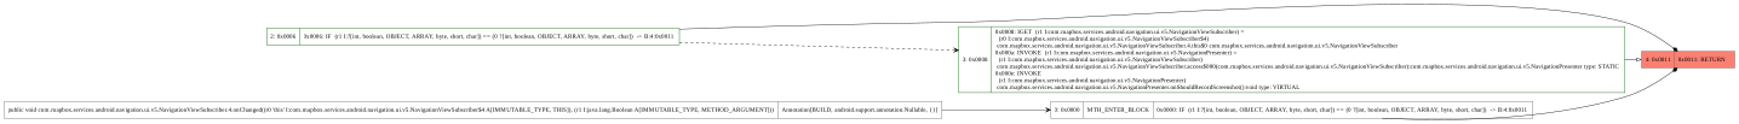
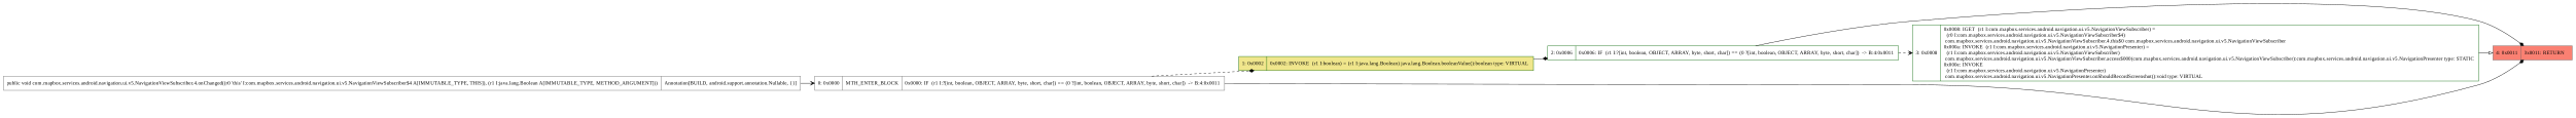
  digraph {
    fontname="Liberation Serif"
    rankdir=LR
    node [color=gray40 fillcolor=white fontname="Liberation Serif" shape=record style=filled]
    edge [arrowhead=diamond fontname="Liberation Serif"]
    n1 [label="{0\:\ 0x0000|MTH_ENTER_BLOCK\l|0x0000: IF  (r1 I:?[int, boolean, OBJECT, ARRAY, byte, short, char]) == (0 ?[int, boolean, OBJECT, ARRAY, byte, short, char])  \-\> B:4:0x0011 \l}"]
+   n2 [color=darkgreen fillcolor=khaki label="{1\:\ 0x0002|0x0002: INVOKE  (r1 I:boolean) = (r1 I:java.lang.Boolean) java.lang.Boolean.booleanValue():boolean type: VIRTUAL \l}"]
    n3 [fillcolor=salmon label="{4\:\ 0x0011|0x0011: RETURN   \l}"]
    n4 [color=darkgreen label="{2\:\ 0x0006|0x0006: IF  (r1 I:?[int, boolean, OBJECT, ARRAY, byte, short, char]) == (0 ?[int, boolean, OBJECT, ARRAY, byte, short, char])  \-\> B:4:0x0011 \l}"]
    n5 [color=darkgreen label="{3\:\ 0x0008|0x0008: IGET  (r1 I:com.mapbox.services.android.navigation.ui.v5.NavigationViewSubscriber) = \l  (r0 I:com.mapbox.services.android.navigation.ui.v5.NavigationViewSubscriber$4)\l com.mapbox.services.android.navigation.ui.v5.NavigationViewSubscriber.4.this$0 com.mapbox.services.android.navigation.ui.v5.NavigationViewSubscriber \l0x000a: INVOKE  (r1 I:com.mapbox.services.android.navigation.ui.v5.NavigationPresenter) = \l  (r1 I:com.mapbox.services.android.navigation.ui.v5.NavigationViewSubscriber)\l com.mapbox.services.android.navigation.ui.v5.NavigationViewSubscriber.access$000(com.mapbox.services.android.navigation.ui.v5.NavigationViewSubscriber):com.mapbox.services.android.navigation.ui.v5.NavigationPresenter type: STATIC \l0x000e: INVOKE  \l  (r1 I:com.mapbox.services.android.navigation.ui.v5.NavigationPresenter)\l com.mapbox.services.android.navigation.ui.v5.NavigationPresenter.onShouldRecordScreenshot():void type: VIRTUAL \l}"]
    n6 [label="{public void com.mapbox.services.android.navigation.ui.v5.NavigationViewSubscriber.4.onChanged((r0 'this' I:com.mapbox.services.android.navigation.ui.v5.NavigationViewSubscriber$4 A[IMMUTABLE_TYPE, THIS]), (r1 I:java.lang.Boolean A[IMMUTABLE_TYPE, METHOD_ARGUMENT]))  | Annotation[BUILD, android.support.annotation.Nullable, \{\}]\l}"]
+   n1 -> n2 [style=dashed]
    n1 -> n3
+   n2 -> n4
    n4 -> n3
    n4 -> n5 [arrowhead=vee style=dashed]
    n5 -> n3 [arrowhead=onormal]
    n6 -> n1 [arrowhead=vee]
  }
